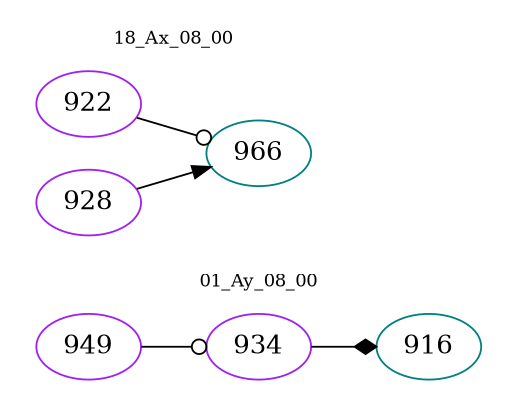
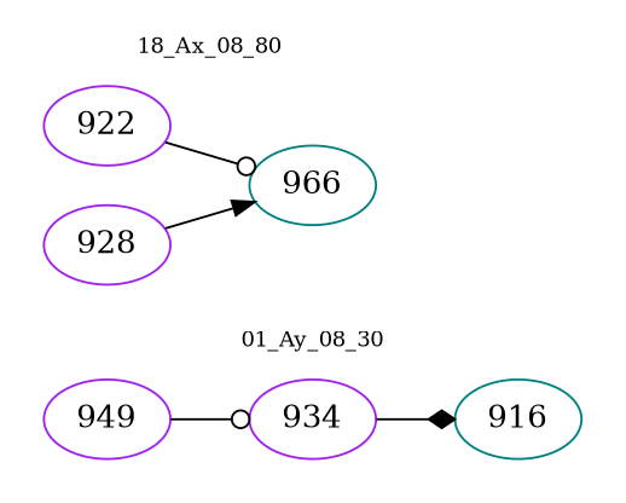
  digraph {
    rankdir=LR
    node [color=purple]
    edge [arrowhead=odot color=black]
    n1 [label=949]
    n2 [label=934]
    n3 [color=teal label=916]
    n4 [label=922]
    n5 [label=928]
    n6 [color=teal label=966]
    subgraph cluster_1 {
      color=white
      fontsize=10
-     label="01_Ay_08_00"
+     label="01_Ay_08_30"
      n1
      n2
      n3
    }
    subgraph cluster_2 {
      color=white
      fontsize=10
-     label="18_Ax_08_00"
+     label="18_Ax_08_80"
      n4
      n5
      n6
    }
    n1 -> n2
    n2 -> n3 [arrowhead=diamond]
    n4 -> n6
    n5 -> n6 [arrowhead=normal]
  }
